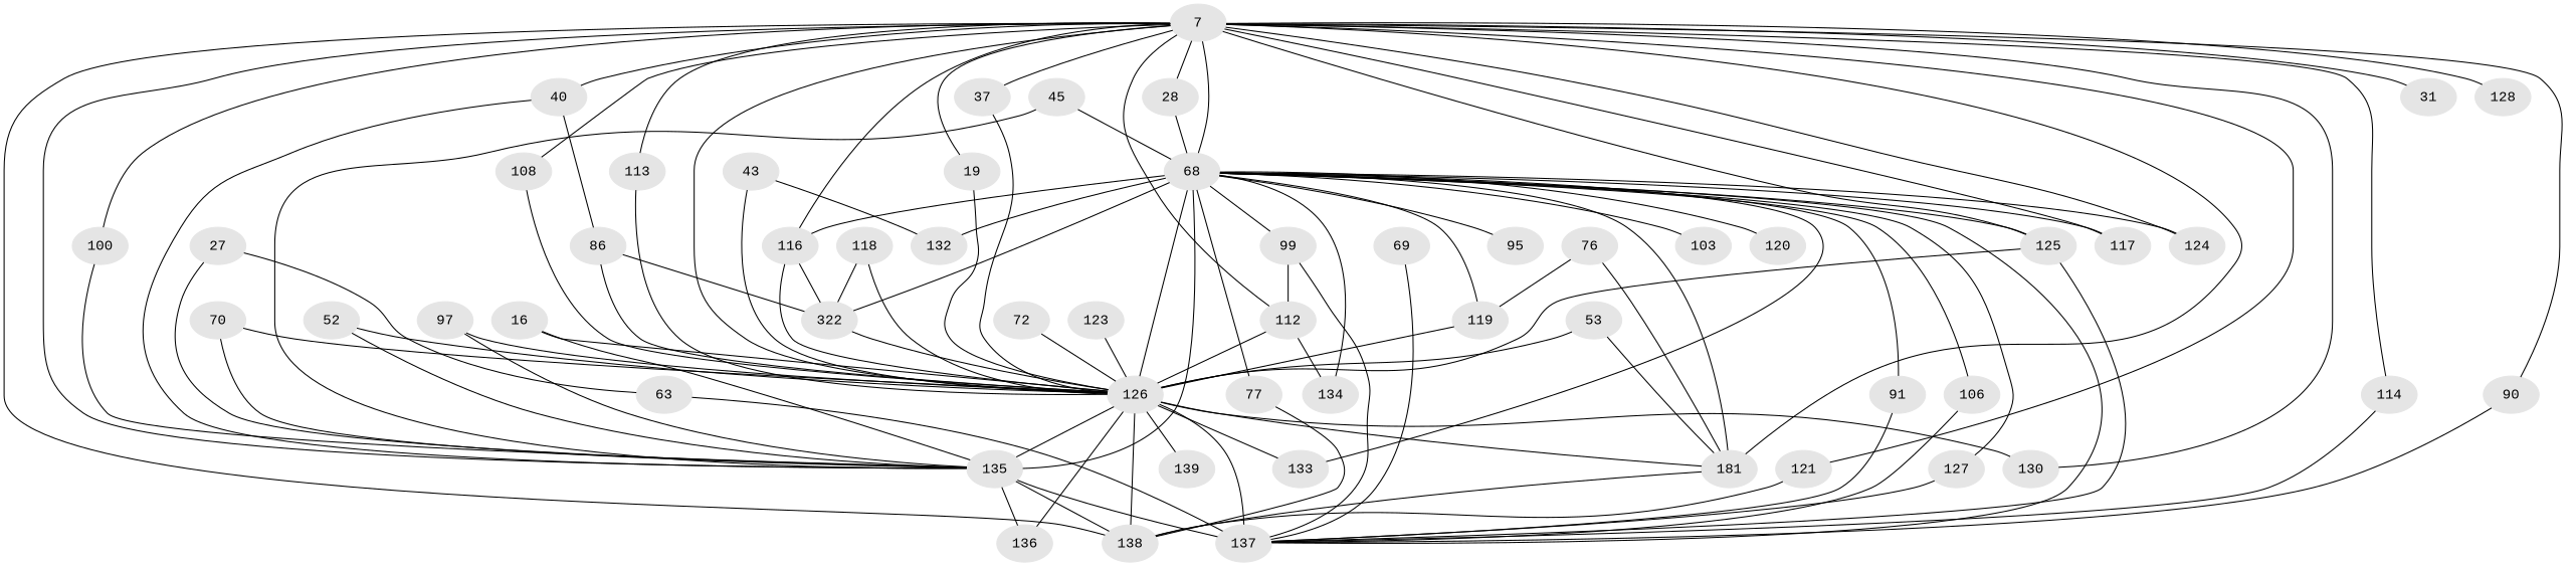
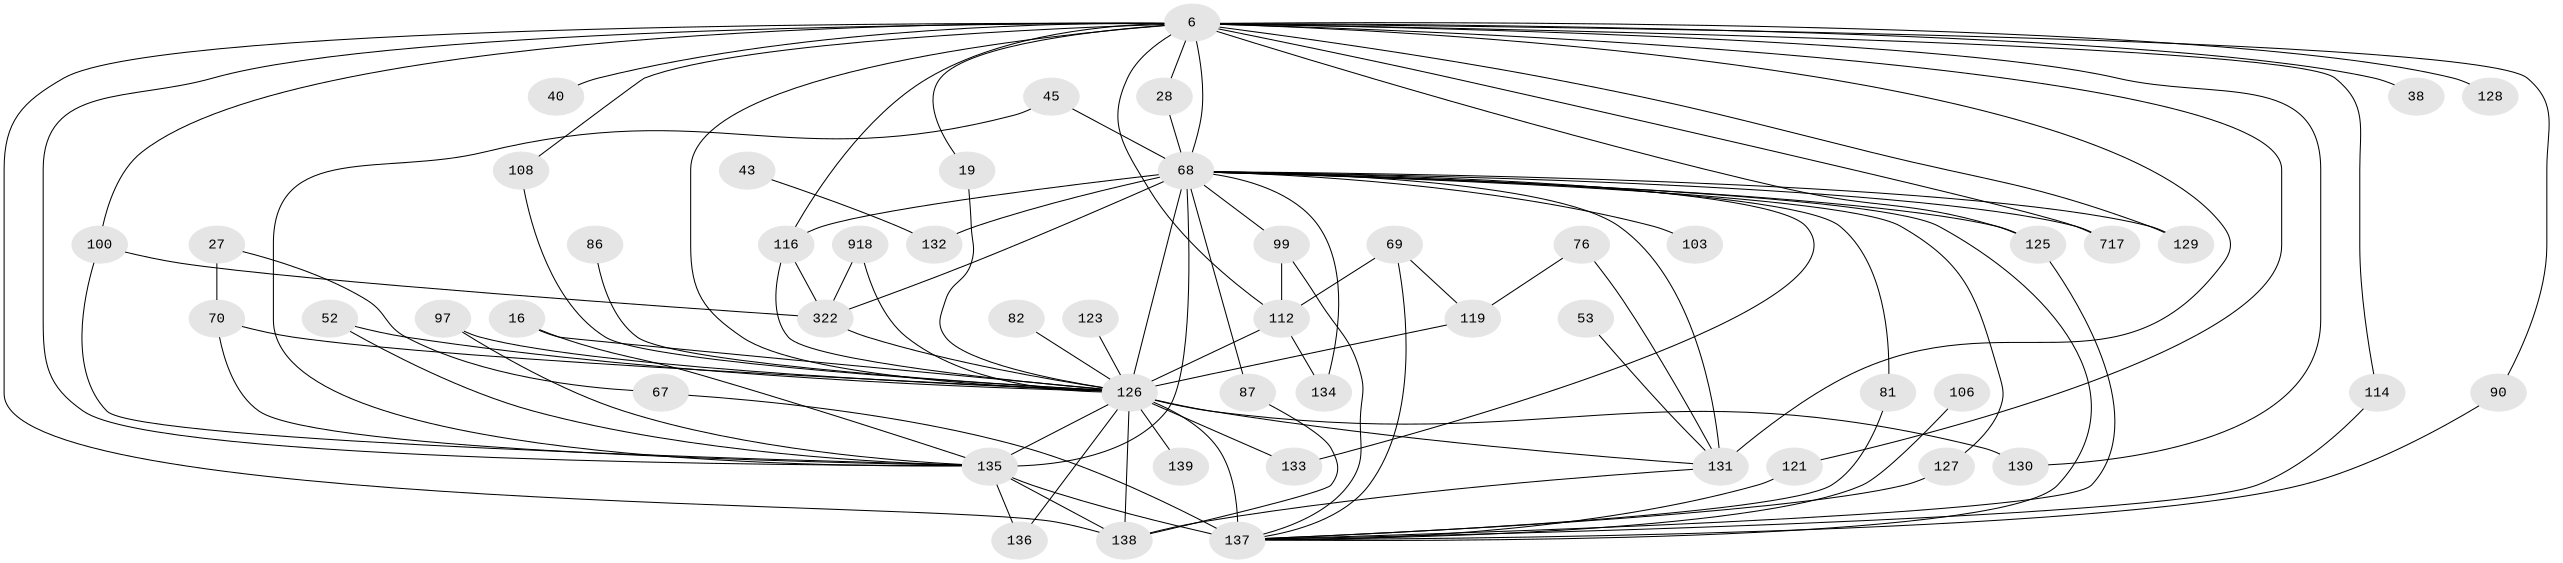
  graph {
    fontname="Liberation Mono"
    node [color=gray90 fontname="Liberation Mono" style=filled]
    edge [fontname="Liberation Mono"]
-   7 [super="+5"]
+   7 [super="+5" label=6]
    19
    28
-   31
-   37 [super="+15"]
+   31 [label=38]
    40 [super="+20"]
    68 [super="+47+22+54+58+59+10"]
    90
    100 [super="+57"]
    108
    112 [super="+98+109"]
-   113
    114
    116 [super="+49+74+78"]
-   117
+   117 [label=717]
    121
-   124 [super="+32"]
+   124 [super="+32" label=129]
    125 [super="+23+42"]
    126 [super="+13+80+83+115+30+101+4"]
    128
    130 [super="+88"]
-   131 [super="+85+107+75+81" label=181]
+   131 [super="+85+107+75+81"]
    135 [super="+8"]
    138 [super="+29+92"]
    86 [super="+64"]
    133 [super="+89+94+102"]
    132 [super="+61"]
    137 [super="+129+110"]
-   77
-   91
-   95
+   77 [label=87]
+   91 [label=81]
    99 [super="+96"]
    103
    106
    119 [super="+41+55"]
-   120
    n37 [label=322 super="+34+111"]
    127
    134
    136
    139 [super="+93"]
    16
    27
-   63
+   63 [label=67]
    43
    45
    52
    53
    69
    70 [super="+66"]
    76
-   82 [label=72]
+   82
    97
-   118
+   118 [label=918]
    123
    7 -- 19
    7 -- 28
    7 -- 31 [weight=2]
-   7 -- 37 [weight=2]
    7 -- 40 [weight=2]
    7 -- 68 [weight=7]
    7 -- 90
    7 -- 100
    7 -- 108
    7 -- 112 [weight=2]
-   7 -- 113
    7 -- 114
    7 -- 116 [weight=2]
    7 -- 117
    7 -- 121
    7 -- 124
    7 -- 125 [weight=2]
    7 -- 126 [weight=7]
    7 -- 128 [weight=2]
    7 -- 130 [weight=2]
    7 -- 131 [weight=5]
    7 -- 135 [weight=4]
    7 -- 138
    19 -- 126
    28 -- 68
-   37 -- 126
-   40 -- 135
-   40 -- 86
    68 -- 116
    68 -- 117
    68 -- 124
    68 -- 125
    68 -- 126 [weight=20]
    68 -- 131 [weight=5]
    68 -- 135 [weight=11]
    68 -- 133 [weight=2]
    68 -- 132 [weight=2]
    68 -- 137
    68 -- 77
    68 -- 91
-   68 -- 95 [weight=2]
    68 -- 99
    68 -- 103 [weight=2]
-   68 -- 106
-   68 -- 119
-   68 -- 120 [weight=2]
+   69 -- 119
    68 -- n37 [weight=5]
    68 -- 127
    68 -- 134
    90 -- 137
    100 -- 135
-   86 -- n37
+   100 -- n37
    108 -- 126
    112 -- 126 [weight=4]
    112 -- 134
-   113 -- 126
    114 -- 137
    116 -- 126
    116 -- n37
-   121 -- 138
-   125 -- 126
+   121 -- 137
    125 -- 137
    126 -- 130
    126 -- 131
    126 -- 135 [weight=7]
    126 -- 138 [weight=3]
    126 -- 133 [weight=3]
    126 -- 137 [weight=9]
    126 -- 136
    126 -- 139 [weight=3]
    131 -- 138
    135 -- 138 [weight=3]
    135 -- 137 [weight=3]
    135 -- 136
    86 -- 126 [weight=2]
    77 -- 138
    91 -- 137
    99 -- 112
    99 -- 137
    106 -- 137
    119 -- 126 [weight=3]
    n37 -- 126
    127 -- 137
    16 -- 126
    16 -- 135
-   27 -- 135 [weight=2]
+   27 -- 70 [weight=2]
    27 -- 63
    63 -- 137
-   43 -- 126 [weight=2]
    43 -- 132
    45 -- 68
    45 -- 135
    52 -- 126
    52 -- 135
-   53 -- 126
    53 -- 131
+   69 -- 112
    69 -- 137
    70 -- 126 [weight=2]
    70 -- 135
    76 -- 131
    76 -- 119
    82 -- 126
    97 -- 126
    97 -- 135
    118 -- 126
    118 -- n37
    123 -- 126 [weight=2]
  }
